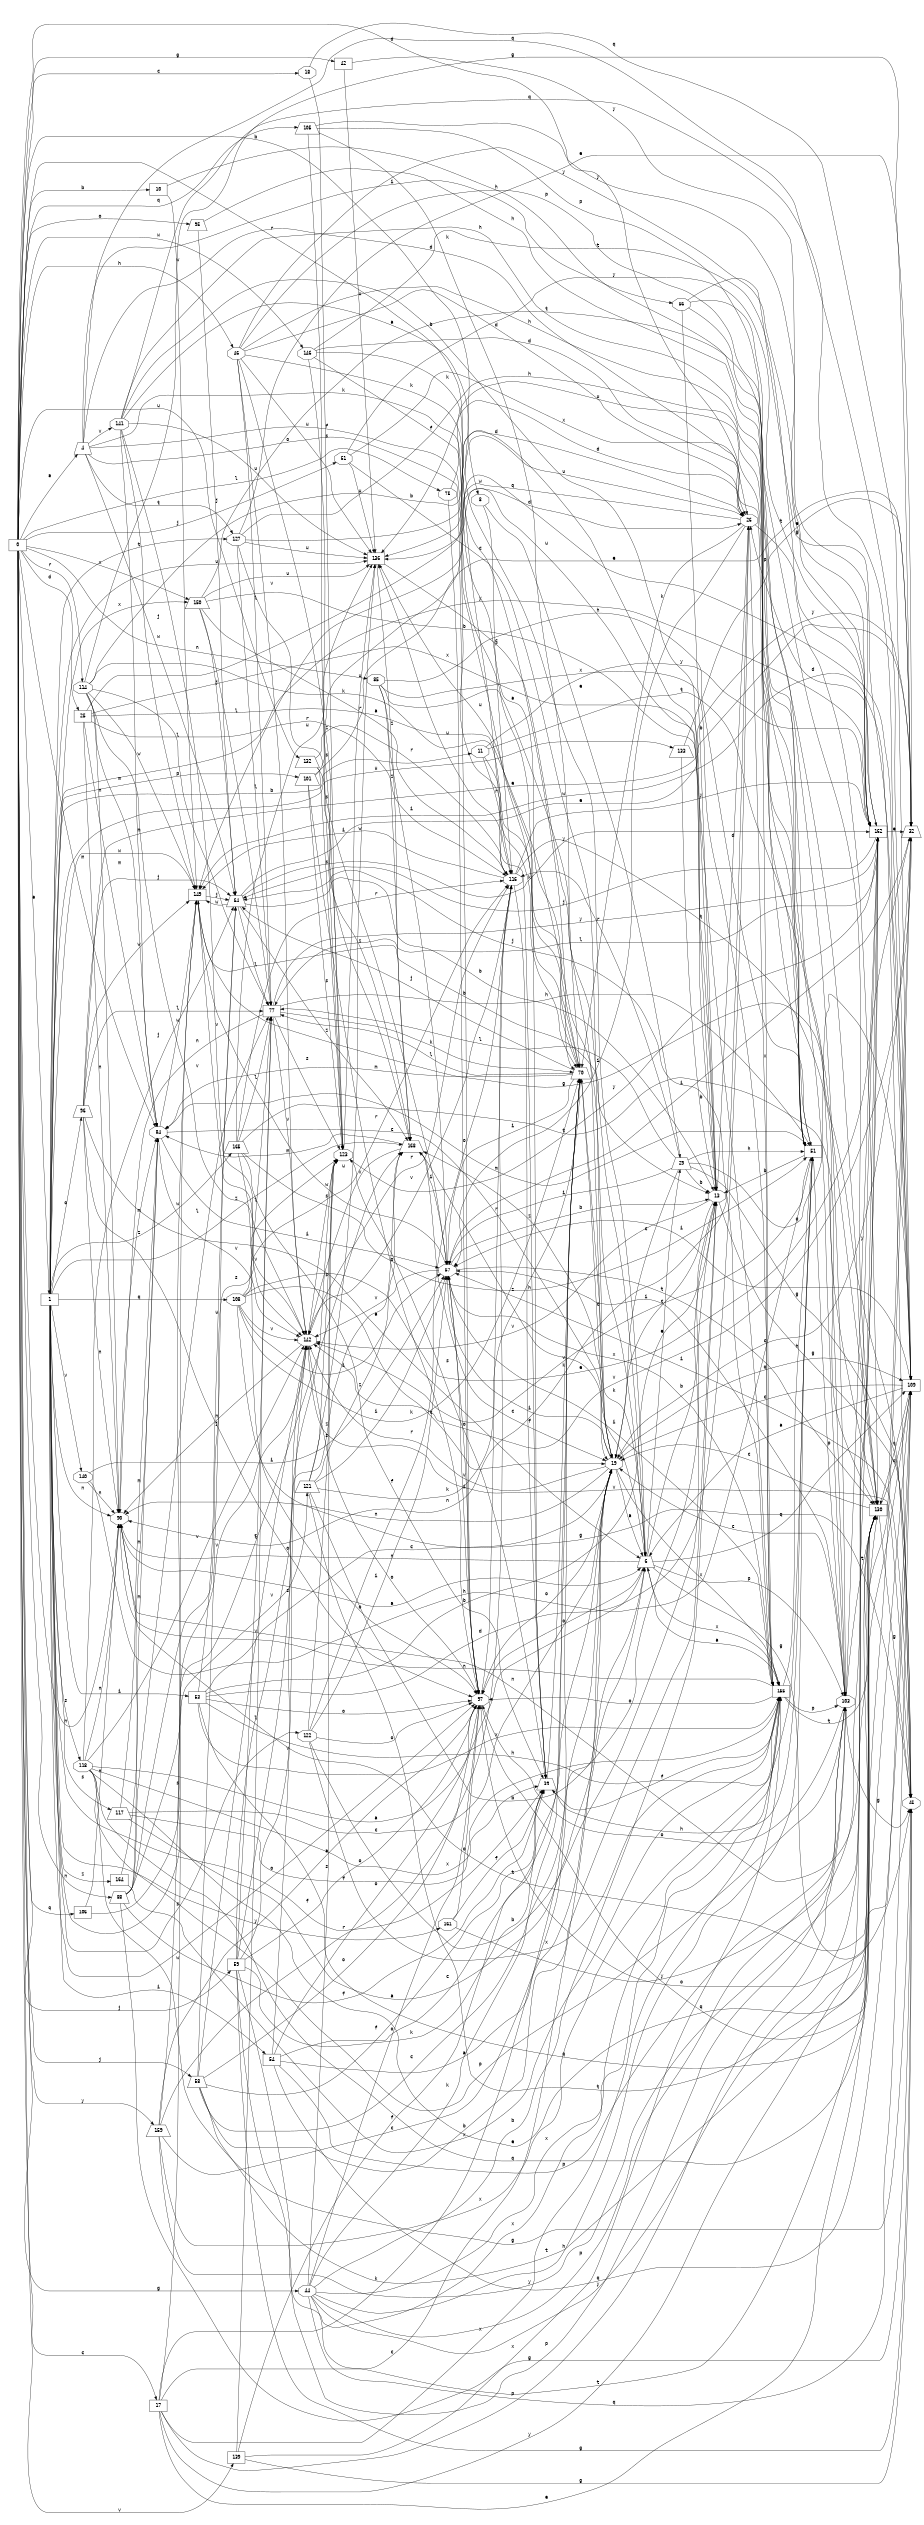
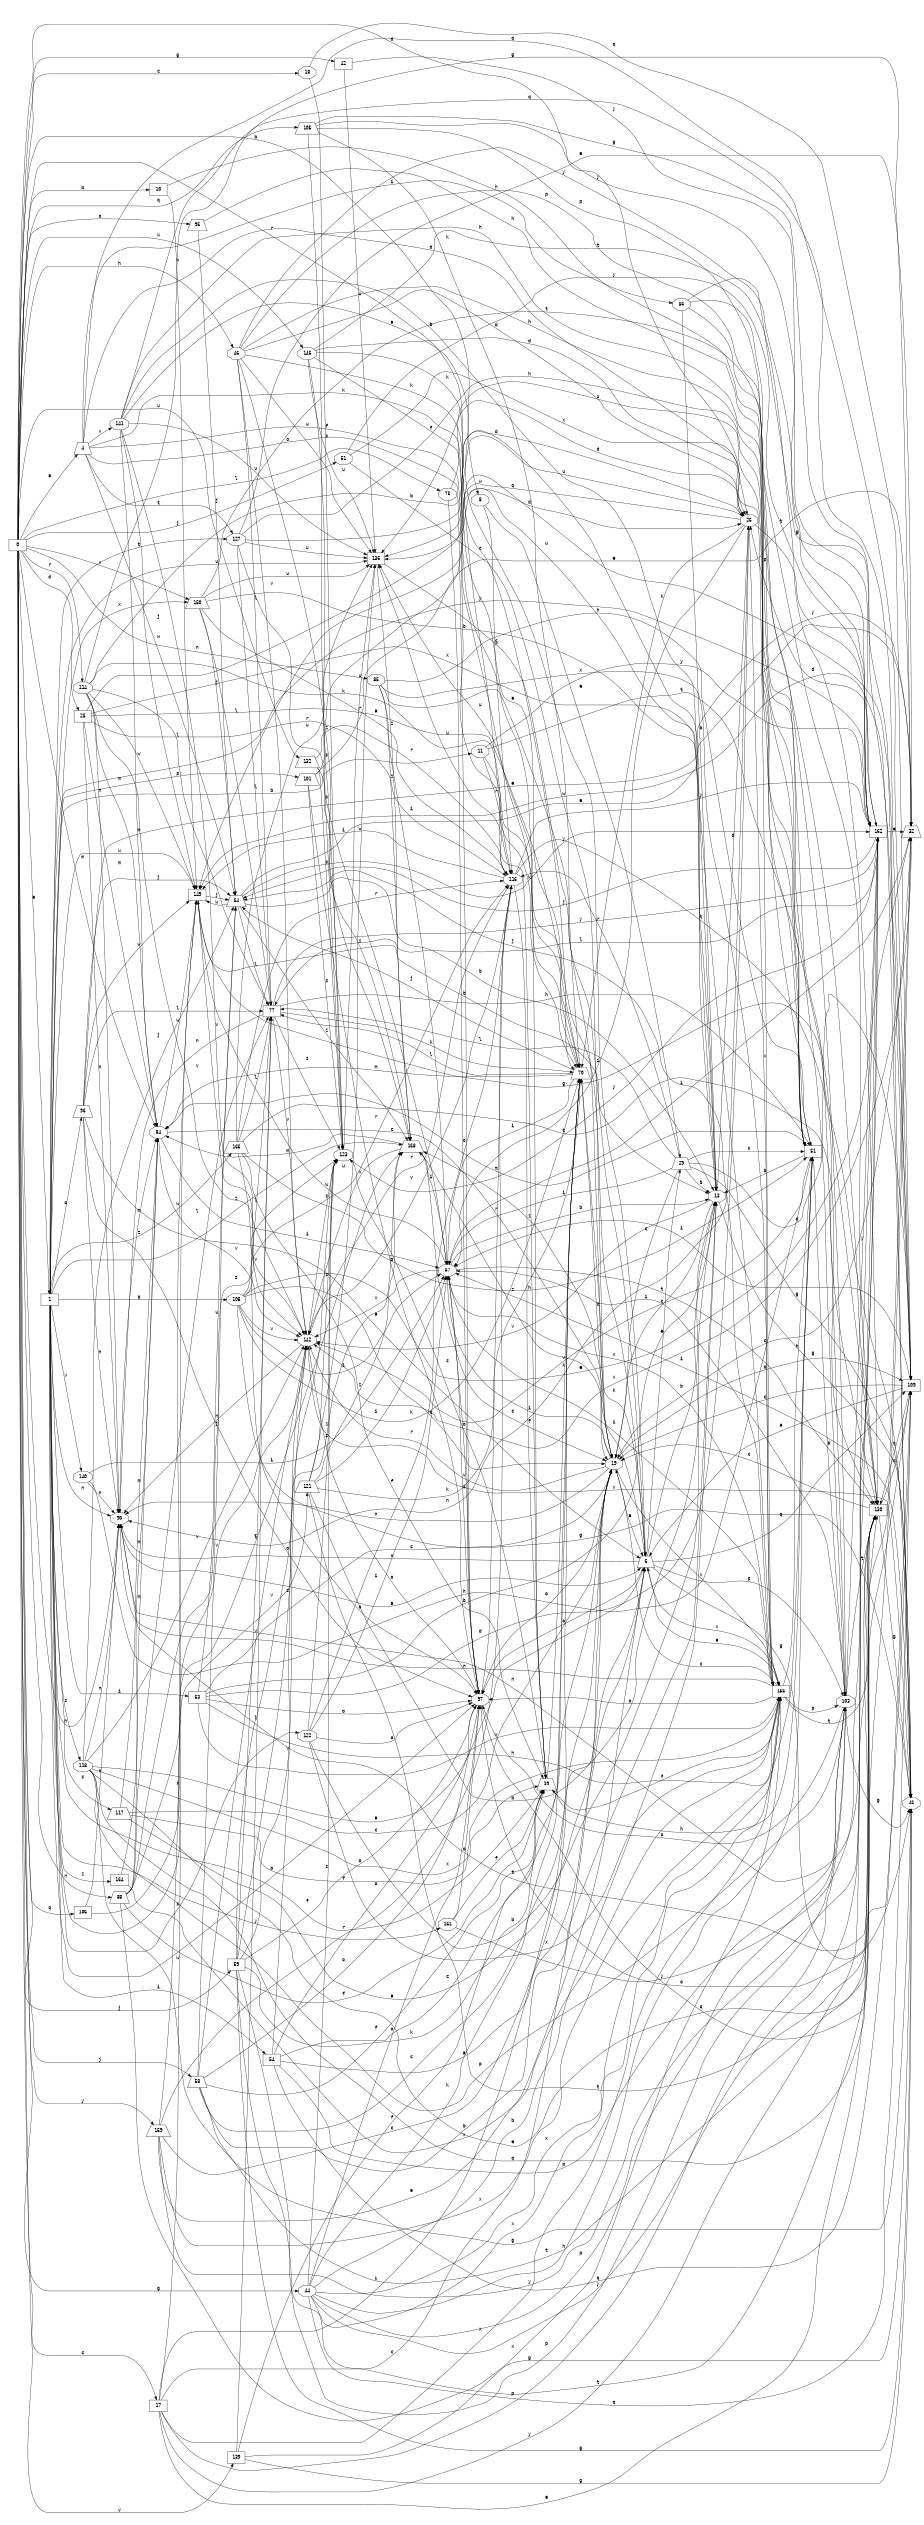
  strict digraph {
    fontname="DejaVu Sans Mono"
    rankdir=LR
    node [fontname="DejaVu Sans Mono" shape=octagon]
    edge [fontname="DejaVu Sans Mono"]
    0 [shape=box]
    1 [shape=box]
    4 [shape=trapezium]
    8
    10 [shape=box]
    17 [shape=box]
    18
    25 [shape=box]
    26
    42 [shape=box]
    44
    46
    58 [shape=trapezium]
    59 [shape=box]
    61
    75
    84
    85
    88 [shape=trapezium]
    90
    95 [shape=trapezium]
    105 [shape=trapezium]
    106 [shape=box]
    114
    116
    132 [shape=trapezium]
    139 [shape=box]
    146
    150 [shape=trapezium]
    159 [shape=trapezium]
    11
    39 [shape=trapezium]
    53 [shape=box]
    54 [shape=box]
    96 [shape=trapezium]
    97
    101 [shape=trapezium]
    108
    117 [shape=trapezium]
    118
    121 [shape=trapezium]
    122
    127
-   133 [shape=trapezium]
    136 [shape=box]
    140
    149 [shape=box]
    161
    162 [shape=box]
    164 [shape=box]
    165 [shape=trapezium]
    168 [shape=trapezium]
    56
    64 [shape=trapezium]
    70 [shape=trapezium]
    109 [shape=box]
    141
    29 [shape=trapezium]
    51 [shape=box]
    103
    155 [shape=box]
    19
    32 [shape=trapezium]
    123
    6 [shape=trapezium]
    57
    13
    130 [shape=box]
    142
    77 [shape=box]
    45
    0 -> 1 [label=a]
    0 -> 4 [label=a]
    0 -> 8 [label=b]
    0 -> 10 [label=b]
    0 -> 17 [label=c]
    0 -> 18 [label=c]
    0 -> 25 [label=d]
    0 -> 26 [label=d]
    0 -> 42 [label=g]
    0 -> 44 [label=g]
    0 -> 46 [label=h]
    0 -> 58 [label=j]
    0 -> 59 [label=j]
    0 -> 61 [label=j]
    0 -> 75 [label=l]
    0 -> 84 [label=m]
    0 -> 85 [label=n]
    0 -> 88 [label=n]
    0 -> 90 [label=n]
    0 -> 95 [label=o]
    0 -> 105 [label=q]
    0 -> 106 [label=q]
    0 -> 114 [label=r]
    0 -> 116 [label=r]
    0 -> 132 [label=u]
    0 -> 139 [label=v]
    0 -> 146 [label=w]
    0 -> 150 [label=x]
    0 -> 159 [label=y]
    1 -> 90 [label=n]
    1 -> 150 [label=x]
    1 -> 11 [label=b]
    1 -> 39 [label=f]
    1 -> 53 [label=i]
    1 -> 54 [label=i]
    1 -> 96 [label=o]
    1 -> 97 [label=o]
    1 -> 101 [label=p]
    1 -> 108 [label=q]
    1 -> 117 [label=s]
    1 -> 118 [label=s]
    1 -> 121 [label=s]
    1 -> 122 [label=s]
    1 -> 127 [label=t]
-   1 -> 133 [label=u]
    1 -> 136 [label=u]
    1 -> 140 [label=v]
    1 -> 149 [label=w]
    1 -> 161 [label=y]
    1 -> 162 [label=y]
    1 -> 164 [label=z]
    1 -> 165 [label=z]
    1 -> 168 [label=z]
    4 -> 26 [label=d]
    4 -> 39 [label=f]
    4 -> 97 [label=o]
    4 -> 127 [label=t]
    4 -> 56 [label=i]
    4 -> 64 [label=j]
    4 -> 70 [label=k]
    4 -> 109 [label=q]
    4 -> 141 [label=v]
    8 -> 116 [label=r]
    8 -> 29 [label=e]
    10 -> 149 [label=w]
    10 -> 51 [label=h]
    17 -> 149 [label=w]
    17 -> 162 [label=y]
    17 -> 70 [label=k]
    17 -> 103 [label=p]
    17 -> 155 [label=x]
    17 -> 19 [label=c]
    17 -> 32 [label=e]
    18 -> 109 [label=q]
    18 -> 123 [label=s]
    25 -> 84 [label=m]
    25 -> 90 [label=n]
    25 -> 116 [label=r]
    25 -> 109 [label=q]
    25 -> 155 [label=x]
    25 -> 6 [label=a]
    26 -> 90 [label=n]
    26 -> 136 [label=u]
    26 -> 149 [label=w]
    26 -> 162 [label=y]
    26 -> 70 [label=k]
    26 -> 155 [label=x]
    26 -> 57 [label=i]
    42 -> 136 [label=u]
    42 -> 162 [label=y]
    44 -> 97 [label=o]
    44 -> 162 [label=y]
    44 -> 70 [label=k]
    44 -> 109 [label=q]
    44 -> 51 [label=h]
    44 -> 103 [label=p]
    44 -> 155 [label=x]
    44 -> 123 [label=s]
    44 -> 13 [label=b]
    44 -> 130 [label=t]
    46 -> 26 [label=d]
    46 -> 136 [label=u]
    46 -> 162 [label=y]
    46 -> 168 [label=z]
    46 -> 70 [label=k]
    46 -> 51 [label=h]
    46 -> 103 [label=p]
    46 -> 142 [label=v]
    46 -> 77 [label=l]
    58 -> 39 [label=f]
    58 -> 97 [label=o]
    58 -> 64 [label=j]
    58 -> 19 [label=c]
    58 -> 13 [label=b]
    58 -> 130 [label=t]
    58 -> 142 [label=v]
    59 -> 97 [label=o]
    59 -> 168 [label=z]
    59 -> 70 [label=k]
    59 -> 103 [label=p]
    59 -> 155 [label=x]
    59 -> 123 [label=s]
    59 -> 142 [label=v]
    59 -> 77 [label=l]
    59 -> 45 [label=g]
-   61 -> 136 [label=u]
+   146 -> 136 [label=u]
    61 -> 162 [label=y]
    61 -> 155 [label=x]
    61 -> 19 [label=c]
    75 -> 26 [label=d]
    75 -> 97 [label=o]
    84 -> 149 [label=w]
    84 -> 19 [label=c]
    84 -> 57 [label=i]
    84 -> 142 [label=v]
    85 -> 168 [label=z]
    85 -> 51 [label=h]
    85 -> 155 [label=x]
    85 -> 6 [label=a]
    85 -> 57 [label=i]
    88 -> 84 [label=m]
    88 -> 39 [label=f]
    88 -> 123 [label=s]
    88 -> 142 [label=v]
    88 -> 77 [label=l]
    88 -> 45 [label=g]
    90 -> 84 [label=m]
    90 -> 6 [label=a]
    90 -> 130 [label=t]
    95 -> 64 [label=j]
    95 -> 51 [label=h]
    105 -> 162 [label=y]
    105 -> 70 [label=k]
    105 -> 103 [label=p]
    105 -> 123 [label=s]
+   105 -> 45 [label=g]
    106 -> 90 [label=n]
    106 -> 168 [label=z]
    114 -> 84 [label=m]
    114 -> 90 [label=n]
    114 -> 149 [label=w]
    114 -> 70 [label=k]
    114 -> 32 [label=g]
    114 -> 13 [label=b]
    114 -> 142 [label=v]
    114 -> 77 [label=l]
    116 -> 39 [label=f]
    116 -> 136 [label=u]
    116 -> 149 [label=w]
    116 -> 162 [label=y]
    116 -> 130 [label=t]
    116 -> 142 [label=v]
    132 -> 116 [label=r]
    132 -> 168 [label=z]
    132 -> 123 [label=s]
    139 -> 39 [label=f]
    139 -> 155 [label=x]
    139 -> 77 [label=l]
    139 -> 45 [label=g]
    146 -> 26 [label=d]
    146 -> 39 [label=f]
    146 -> 70 [label=k]
    146 -> 123 [label=s]
    146 -> 130 [label=t]
    150 -> 116 [label=r]
    150 -> 136 [label=u]
    150 -> 64 [label=j]
    150 -> 13 [label=b]
    150 -> 130 [label=t]
    150 -> 77 [label=l]
    159 -> 116 [label=r]
    159 -> 149 [label=w]
    159 -> 162 [label=y]
    159 -> 155 [label=x]
    159 -> 19 [label=c]
-   159 -> 97 [label=a]
+   159 -> 6 [label=a]
    11 -> 116 [label=r]
    11 -> 162 [label=y]
    11 -> 70 [label=k]
    11 -> 130 [label=t]
    39 -> 70 [label=k]
    39 -> 51 [label=h]
    39 -> 123 [label=s]
    53 -> 26 [label=d]
    53 -> 97 [label=o]
    53 -> 64 [label=u]
-   53 -> 109 [label=q]
    53 -> 51 [label=h]
    53 -> 155 [label=x]
    53 -> 19 [label=c]
    53 -> 13 [label=b]
    54 -> 97 [label=o]
    54 -> 109 [label=q]
    54 -> 103 [label=p]
    54 -> 19 [label=c]
    54 -> 6 [label=a]
    54 -> 142 [label=v]
    96 -> 90 [label=n]
    96 -> 97 [label=o]
    96 -> 149 [label=w]
    96 -> 64 [label=j]
    96 -> 32 [label=e]
    96 -> 6 [label=a]
    96 -> 77 [label=l]
    97 -> 116 [label=r]
    97 -> 109 [label=q]
    97 -> 57 [label=i]
    101 -> 26 [label=d]
    101 -> 97 [label=o]
    101 -> 32 [label=e]
    101 -> 123 [label=s]
    108 -> 116 [label=r]
    108 -> 70 [label=k]
    108 -> 19 [label=c]
    108 -> 32 [label=e]
    108 -> 57 [label=i]
    108 -> 142 [label=v]
    108 -> 77 [label=l]
    108 -> 45 [label=g]
    117 -> 84 [label=m]
    117 -> 39 [label=f]
    117 -> 19 [label=c]
    117 -> 6 [label=a]
    118 -> 90 [label=n]
    118 -> 64 [label=j]
    118 -> 109 [label=q]
    118 -> 103 [label=p]
    118 -> 155 [label=x]
    118 -> 32 [label=e]
    118 -> 6 [label=a]
    118 -> 142 [label=v]
    118 -> 45 [label=g]
    121 -> 136 [label=u]
    121 -> 168 [label=z]
    121 -> 70 [label=k]
    121 -> 123 [label=s]
    121 -> 57 [label=i]
    121 -> 13 [label=b]
    121 -> 130 [label=t]
    122 -> 116 [label=r]
    122 -> 97 [label=o]
    122 -> 155 [label=x]
    122 -> 123 [label=s]
    122 -> 57 [label=i]
    122 -> 13 [label=b]
    127 -> 26 [label=d]
    127 -> 136 [label=u]
    127 -> 51 [label=h]
    127 -> 32 [label=e]
    127 -> 57 [label=i]
    127 -> 77 [label=l]
-   133 -> 32 [label=e]
-   133 -> 13 [label=b]
    136 -> 168 [label=z]
    136 -> 19 [label=c]
    140 -> 90 [label=n]
    140 -> 51 [label=h]
    140 -> 57 [label=i]
    149 -> 64 [label=j]
    149 -> 13 [label=b]
    149 -> 142 [label=v]
    149 -> 45 [label=g]
    161 -> 39 [label=f]
    161 -> 97 [label=o]
    161 -> 162 [label=y]
    162 -> 26 [label=d]
    162 -> 64 [label=j]
    162 -> 32 [label=e]
    162 -> 77 [label=l]
    164 -> 84 [label=m]
    164 -> 155 [label=x]
    165 -> 116 [label=r]
    165 -> 39 [label=f]
    165 -> 97 [label=o]
    165 -> 136 [label=u]
    165 -> 51 [label=h]
    165 -> 130 [label=t]
    165 -> 77 [label=l]
    168 -> 84 [label=m]
    168 -> 19 [label=c]
    168 -> 57 [label=i]
    168 -> 142 [label=v]
    56 -> 103 [label=p]
    56 -> 13 [label=b]
    56 -> 130 [label=t]
    56 -> 45 [label=g]
    64 -> 149 [label=w]
    64 -> 162 [label=y]
    64 -> 168 [label=z]
    64 -> 32 [label=e]
    64 -> 13 [label=b]
    64 -> 77 [label=l]
    70 -> 84 [label=m]
    70 -> 136 [label=u]
    70 -> 64 [label=j]
    70 -> 19 [label=c]
    70 -> 57 [label=i]
    70 -> 77 [label=l]
    109 -> 149 [label=w]
    109 -> 19 [label=c]
    109 -> 6 [label=a]
    109 -> 57 [label=i]
    109 -> 130 [label=t]
    141 -> 84 [label=m]
    141 -> 136 [label=u]
    141 -> 149 [label=w]
    141 -> 109 [label=q]
    141 -> 51 [label=h]
    141 -> 6 [label=a]
    141 -> 13 [label=b]
    141 -> 142 [label=v]
    29 -> 116 [label=r]
    29 -> 109 [label=q]
    29 -> 51 [label=h]
    29 -> 19 [label=c]
    29 -> 57 [label=i]
    29 -> 13 [label=b]
    29 -> 77 [label=l]
    29 -> 45 [label=g]
    51 -> 84 [label=m]
    51 -> 136 [label=u]
    51 -> 103 [label=p]
    51 -> 13 [label=b]
    51 -> 142 [label=v]
    103 -> 97 [label=o]
    103 -> 162 [label=y]
    103 -> 57 [label=i]
    103 -> 130 [label=t]
    103 -> 45 [label=g]
    155 -> 90 [label=n]
    155 -> 39 [label=f]
    155 -> 97 [label=o]
    155 -> 64 [label=j]
    155 -> 51 [label=h]
    155 -> 103 [label=p]
-   103 -> 19 [label=c]
+   155 -> 19 [label=c]
    155 -> 6 [label=a]
    155 -> 57 [label=i]
    155 -> 130 [label=t]
    19 -> 90 [label=n]
    19 -> 97 [label=o]
    19 -> 168 [label=z]
    19 -> 109 [label=q]
    19 -> 155 [label=x]
    19 -> 6 [label=a]
    19 -> 57 [label=i]
    19 -> 142 [label=v]
    32 -> 19 [label=c]
    32 -> 57 [label=i]
    32 -> 142 [label=v]
    123 -> 136 [label=u]
    123 -> 162 [label=y]
    6 -> 90 [label=n]
    6 -> 97 [label=o]
    6 -> 168 [label=z]
    6 -> 70 [label=k]
    6 -> 109 [label=q]
    6 -> 29 [label=e]
    6 -> 103 [label=p]
    6 -> 155 [label=x]
    6 -> 13 [label=b]
    6 -> 45 [label=g]
    57 -> 97 [label=o]
    57 -> 149 [label=w]
    57 -> 155 [label=x]
    57 -> 13 [label=b]
    57 -> 130 [label=t]
    57 -> 142 [label=v]
    13 -> 26 [label=d]
    13 -> 136 [label=u]
    13 -> 19 [label=c]
    13 -> 142 [label=v]
    13 -> 45 [label=g]
    130 -> 90 [label=n]
    130 -> 97 [label=o]
    130 -> 109 [label=q]
    130 -> 19 [label=c]
    130 -> 45 [label=g]
    142 -> 90 [label=n]
    142 -> 116 [label=r]
    142 -> 97 [label=o]
    142 -> 123 [label=s]
    77 -> 90 [label=n]
    77 -> 162 [label=y]
    77 -> 70 [label=k]
    77 -> 51 [label=h]
    77 -> 123 [label=s]
    77 -> 142 [label=v]
    45 -> 57 [label=i]
    45 -> 142 [label=v]
  }
